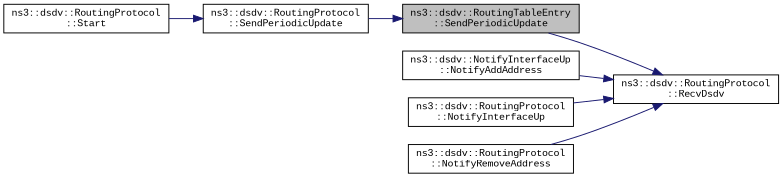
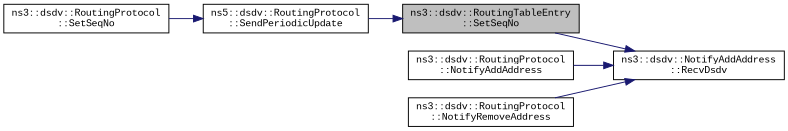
  digraph {
    fontname="Liberation Mono"
    rankdir=RL
    node [color=black fillcolor=white fontname="Liberation Mono" fontsize=10 shape=record style=filled]
    edge [color=midnightblue dir=back fontname="Liberation Mono" fontsize=10 labelfontname=Helvetica labelfontsize=10 style=solid]
-   n1 [fillcolor=grey75 fontcolor=black height=0.2 label="ns3::dsdv::RoutingTableEntry\l::SendPeriodicUpdate" width=0.4]
-   n2 [height=0.2 label="ns3::dsdv::RoutingProtocol\l::SendPeriodicUpdate" width=0.4]
-   n3 [height=0.2 label="ns3::dsdv::RoutingProtocol\l::RecvDsdv" width=0.4]
-   n4 [height=0.2 label="ns3::dsdv::NotifyInterfaceUp\l::NotifyAddAddress" width=0.4]
-   n5 [height=0.2 label="ns3::dsdv::RoutingProtocol\l::NotifyInterfaceUp" width=0.4]
+   n1 [fillcolor=grey75 fontcolor=black height=0.2 label="ns3::dsdv::RoutingTableEntry\l::SetSeqNo" width=0.4]
+   n2 [height=0.2 label="ns5::dsdv::RoutingProtocol\l::SendPeriodicUpdate" width=0.4]
+   n3 [height=0.2 label="ns3::dsdv::NotifyAddAddress\l::RecvDsdv" width=0.4]
+   n4 [height=0.2 label="ns3::dsdv::RoutingProtocol\l::NotifyAddAddress" width=0.4]
    n6 [height=0.2 label="ns3::dsdv::RoutingProtocol\l::NotifyRemoveAddress" width=0.4]
-   n7 [height=0.2 label="ns3::dsdv::RoutingProtocol\l::Start" width=0.4]
+   n7 [height=0.2 label="ns3::dsdv::RoutingProtocol\l::SetSeqNo" width=0.4]
    n1 -> n2
    n2 -> n7
    n3 -> n1
    n3 -> n4
-   n3 -> n5
    n3 -> n6
  }
